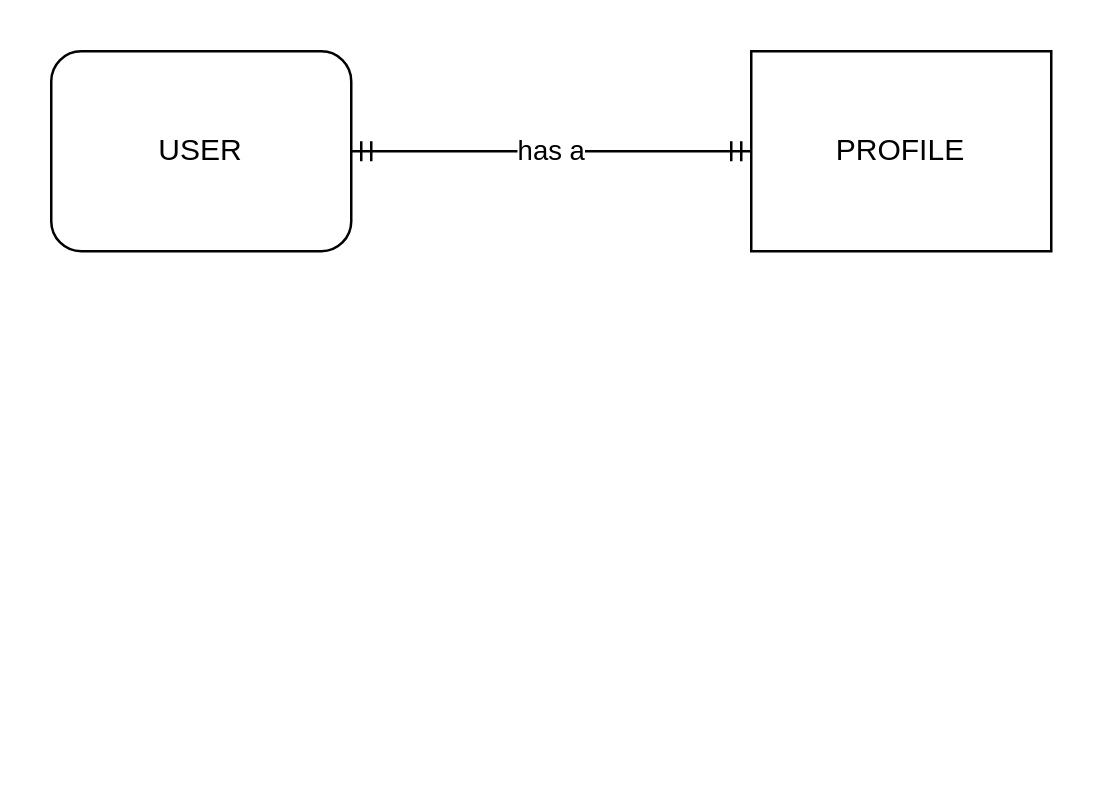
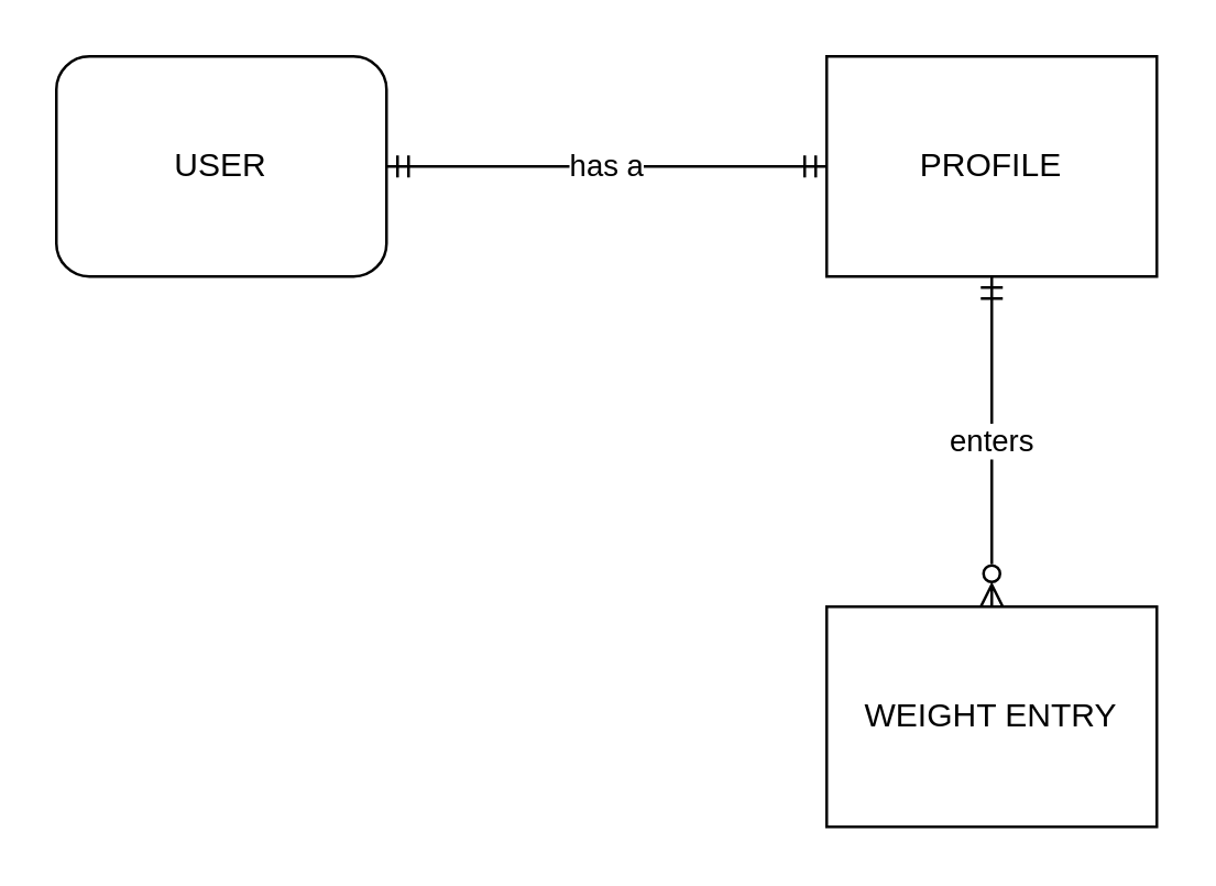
  <mxCell id="0" />
  <mxCell id="1" parent="0" />
  <mxCell id="2" value="has a" style="edgeStyle=orthogonalEdgeStyle;rounded=0;orthogonalLoop=1;jettySize=auto;html=1;exitX=1;exitY=0.5;exitDx=0;exitDy=0;entryX=0;entryY=0.5;entryDx=0;entryDy=0;startArrow=ERmandOne;startFill=0;endArrow=ERmandOne;endFill=0;" edge="1" parent="1" source="3" target="5"><mxGeometry relative="1" as="geometry" /></mxCell>
  <mxCell id="3" value="USER" style="whiteSpace=wrap;html=1;rounded=1;" vertex="1" parent="1"><mxGeometry x="20" y="20" width="120" height="80" as="geometry" /></mxCell>
+ <mxCell id="4" value="enters" style="edgeStyle=orthogonalEdgeStyle;rounded=0;orthogonalLoop=1;jettySize=auto;html=1;exitX=0.5;exitY=1;exitDx=0;exitDy=0;entryX=0.5;entryY=0;entryDx=0;entryDy=0;startArrow=ERmandOne;startFill=0;endArrow=ERzeroToMany;endFill=0;" edge="1" parent="1" source="5" target="6"><mxGeometry relative="1" as="geometry" /></mxCell>
  <mxCell id="5" value="PROFILE" style="rounded=0;whiteSpace=wrap;html=1;" vertex="1" parent="1"><mxGeometry x="300" y="20" width="120" height="80" as="geometry" /></mxCell>
+ <mxCell id="6" value="WEIGHT ENTRY" style="rounded=0;whiteSpace=wrap;html=1;" vertex="1" parent="1"><mxGeometry x="300" y="220" width="120" height="80" as="geometry" /></mxCell>
